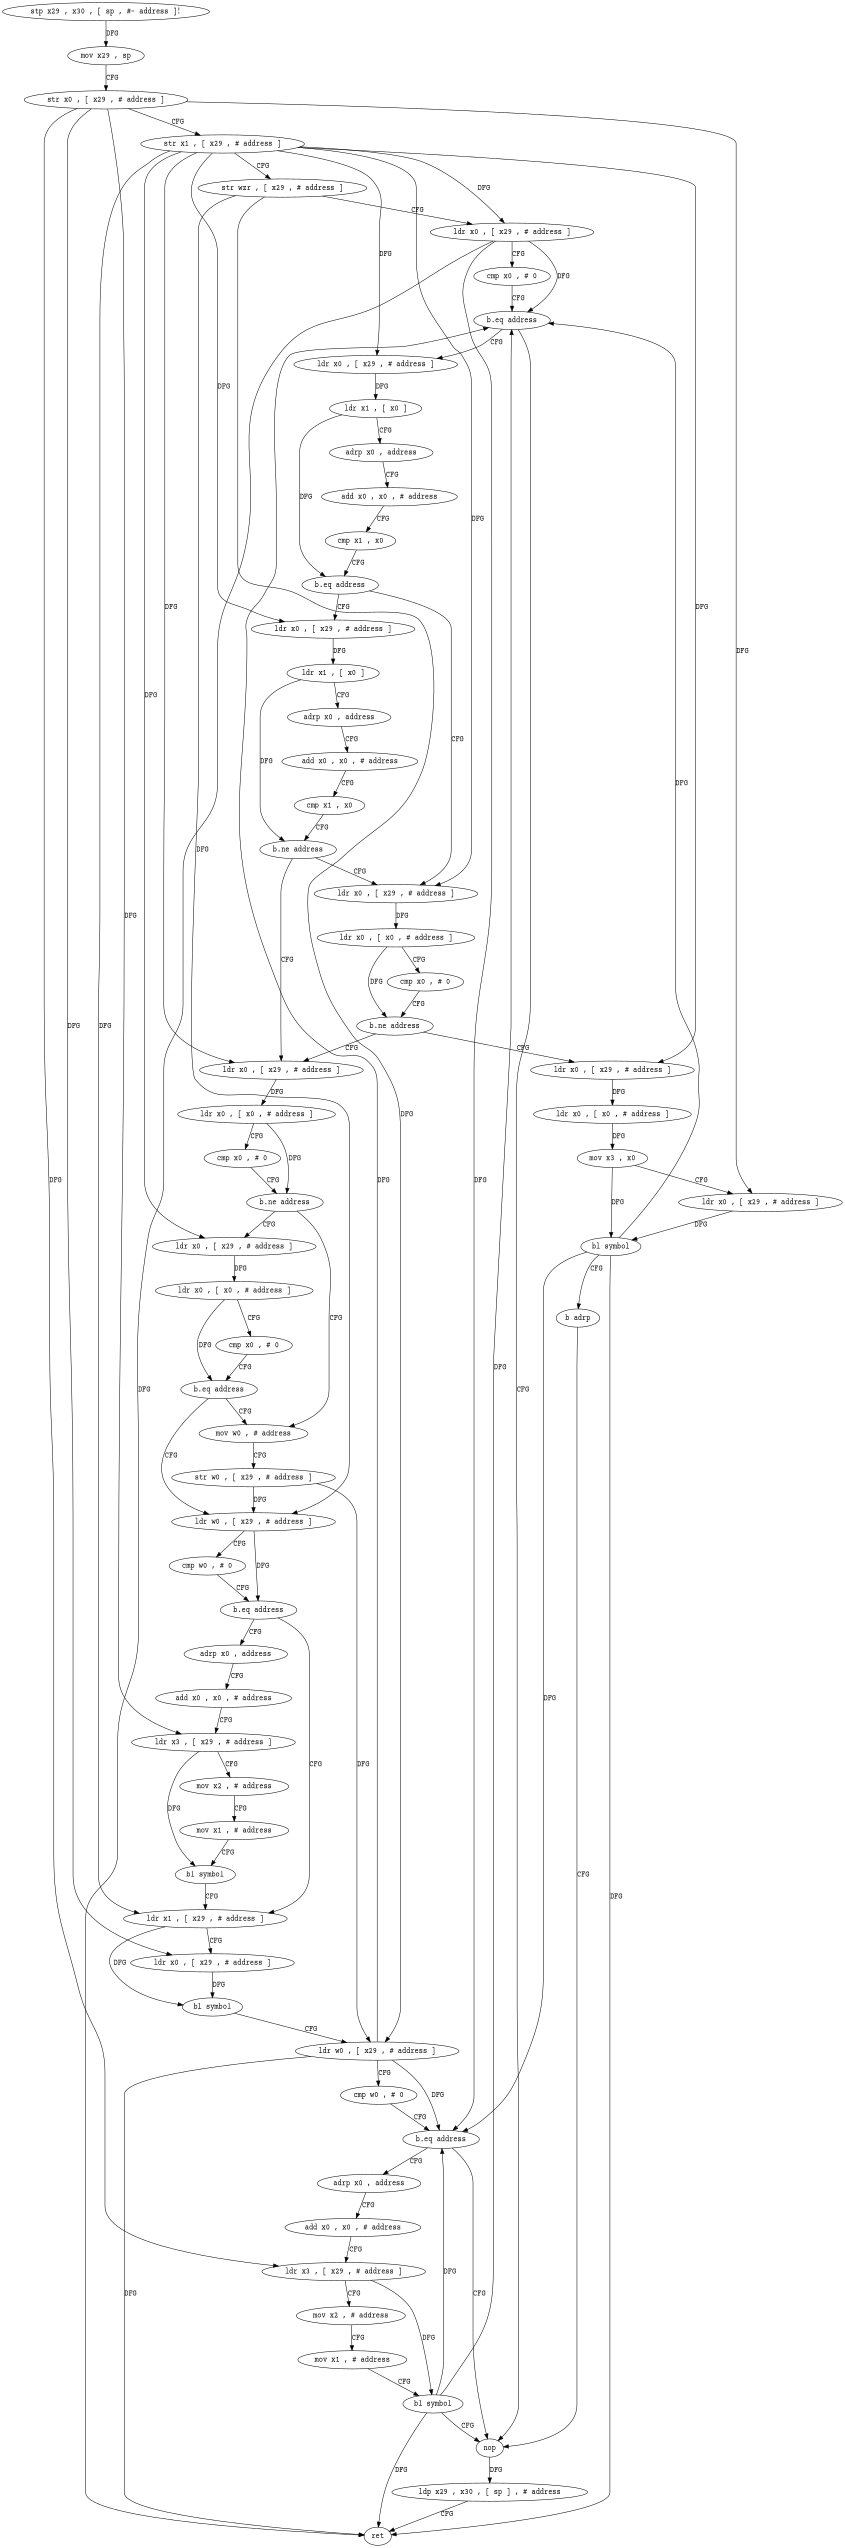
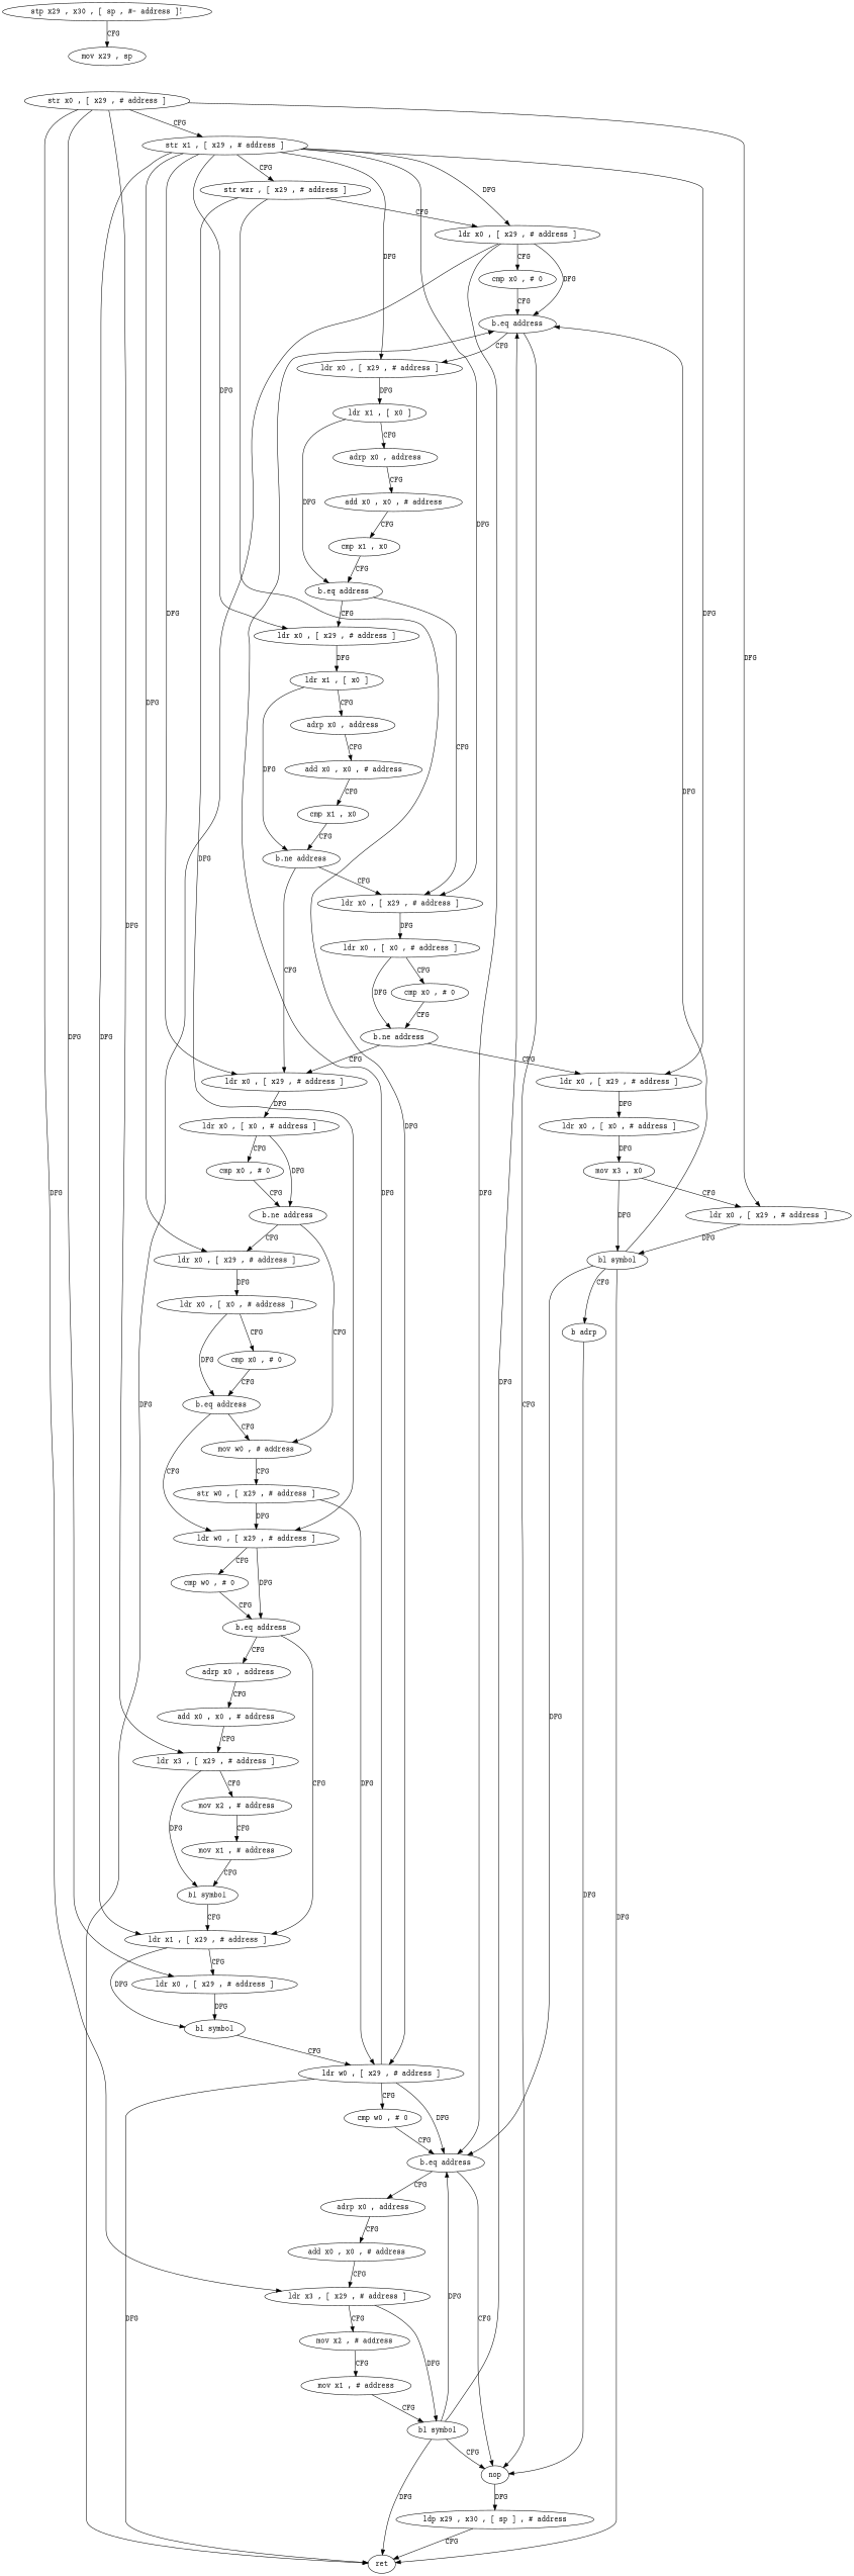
  digraph {
    fontname="Courier Prime"
    node [fontname="Courier Prime"]
    edge [fontname="Courier Prime"]
    n1 [label="stp x29 , x30 , [ sp , #- address ]!"]
    n2 [label="mov x29 , sp"]
    n3 [label="str x0 , [ x29 , # address ]"]
    n4 [label="str x1 , [ x29 , # address ]"]
    n5 [label="ldr x0 , [ x29 , # address ]"]
    n6 [label="ldr x0 , [ x29 , # address ]"]
    n7 [label="ldr x3 , [ x29 , # address ]"]
    n8 [label="ldr x3 , [ x29 , # address ]"]
    n9 [label="str wzr , [ x29 , # address ]"]
    n10 [label="ldr x0 , [ x29 , # address ]"]
    n11 [label="ldr x0 , [ x29 , # address ]"]
    n12 [label="ldr x0 , [ x29 , # address ]"]
    n13 [label="ldr x0 , [ x29 , # address ]"]
    n14 [label="ldr x0 , [ x29 , # address ]"]
    n15 [label="ldr x0 , [ x29 , # address ]"]
    n16 [label="ldr x0 , [ x29 , # address ]"]
    n17 [label="ldr x1 , [ x29 , # address ]"]
    n18 [label="bl symbol"]
    n19 [label="bl symbol"]
    n20 [label="mov x2 , # address"]
    n21 [label="bl symbol"]
    n22 [label="mov x2 , # address"]
    n23 [label="bl symbol"]
    n24 [label="ldr w0 , [ x29 , # address ]"]
    n25 [label="ldr w0 , [ x29 , # address ]"]
    n26 [label="cmp x0 , # 0"]
    n27 [label="b.eq address"]
    n28 [label=ret]
    n29 [label="b.eq address"]
    n30 [label="ldr x1 , [ x0 ]"]
    n31 [label="ldr x0 , [ x0 , # address ]"]
    n32 [label="ldr x1 , [ x0 ]"]
    n33 [label="ldr x0 , [ x0 , # address ]"]
    n34 [label="ldr x0 , [ x0 , # address ]"]
    n35 [label="ldr x0 , [ x0 , # address ]"]
    n36 [label="cmp w0 , # 0"]
    n37 [label="b.eq address"]
    n38 [label="cmp w0 , # 0"]
    n39 [label=nop]
    n40 [label="adrp x0 , address"]
    n41 [label="ldp x29 , x30 , [ sp ] , # address"]
    n42 [label="adrp x0 , address"]
    n43 [label="b.eq address"]
    n44 [label="add x0 , x0 , # address"]
    n45 [label="cmp x1 , x0"]
    n46 [label="cmp x0 , # 0"]
    n47 [label="b.ne address"]
    n48 [label="adrp x0 , address"]
    n49 [label="b.ne address"]
    n50 [label="cmp x0 , # 0"]
    n51 [label="b.ne address"]
    n52 [label="mov x3 , x0"]
    n53 [label="add x0 , x0 , # address"]
    n54 [label="cmp x1 , x0"]
    n55 [label="mov w0 , # address"]
    n56 [label="str w0 , [ x29 , # address ]"]
    n57 [label="cmp x0 , # 0"]
    n58 [label="b.eq address"]
    n59 [label="b adrp"]
    n60 [label="adrp x0 , address"]
    n61 [label="add x0 , x0 , # address"]
    n62 [label="add x0 , x0 , # address"]
    n63 [label="mov x1 , # address"]
    n64 [label="mov x1 , # address"]
-   n1 -> n2 [label=DFG]
-   n2 -> n3 [label=CFG]
+   n1 -> n2 [label=CFG]
    n3 -> n4 [label=CFG]
    n3 -> n5 [label=DFG]
    n3 -> n6 [label=DFG]
    n3 -> n7 [label=DFG]
    n3 -> n8 [label=DFG]
    n4 -> n9 [label=CFG]
    n4 -> n10 [label=DFG]
    n4 -> n11 [label=DFG]
    n4 -> n12 [label=DFG]
    n4 -> n13 [label=DFG]
    n4 -> n14 [label=DFG]
    n4 -> n15 [label=DFG]
    n4 -> n16 [label=DFG]
    n4 -> n17 [label=DFG]
    n5 -> n18 [label=DFG]
    n6 -> n19 [label=DFG]
    n7 -> n20 [label=CFG]
    n7 -> n21 [label=DFG]
    n8 -> n22 [label=CFG]
    n8 -> n23 [label=DFG]
    n9 -> n10 [label=CFG]
    n9 -> n24 [label=DFG]
    n9 -> n25 [label=DFG]
    n10 -> n26 [label=CFG]
    n10 -> n27 [label=DFG]
    n10 -> n28 [label=DFG]
    n10 -> n29 [label=DFG]
    n11 -> n30 [label=DFG]
    n12 -> n31 [label=DFG]
    n13 -> n32 [label=DFG]
    n14 -> n33 [label=DFG]
    n15 -> n34 [label=DFG]
    n16 -> n35 [label=DFG]
    n17 -> n6 [label=CFG]
    n17 -> n19 [label=DFG]
    n18 -> n27 [label=DFG]
    n18 -> n28 [label=DFG]
    n18 -> n29 [label=DFG]
    n18 -> n59 [label=CFG]
    n19 -> n25 [label=CFG]
    n20 -> n63 [label=CFG]
    n21 -> n17 [label=CFG]
    n22 -> n64 [label=CFG]
    n23 -> n27 [label=DFG]
    n23 -> n28 [label=DFG]
    n23 -> n29 [label=DFG]
    n23 -> n39 [label=CFG]
    n24 -> n36 [label=CFG]
    n24 -> n37 [label=DFG]
    n25 -> n27 [label=DFG]
    n25 -> n28 [label=DFG]
    n25 -> n29 [label=DFG]
    n25 -> n38 [label=CFG]
    n26 -> n27 [label=CFG]
    n27 -> n11 [label=CFG]
    n27 -> n39 [label=CFG]
    n29 -> n39 [label=CFG]
    n29 -> n40 [label=CFG]
    n30 -> n42 [label=CFG]
    n30 -> n43 [label=DFG]
    n31 -> n46 [label=CFG]
    n31 -> n47 [label=DFG]
    n32 -> n48 [label=CFG]
    n32 -> n49 [label=DFG]
    n33 -> n50 [label=CFG]
    n33 -> n51 [label=DFG]
    n34 -> n52 [label=DFG]
    n35 -> n57 [label=CFG]
    n35 -> n58 [label=DFG]
    n36 -> n37 [label=CFG]
    n37 -> n17 [label=CFG]
    n37 -> n60 [label=CFG]
    n38 -> n29 [label=CFG]
    n39 -> n41 [label=DFG]
    n40 -> n61 [label=CFG]
    n41 -> n28 [label=CFG]
    n42 -> n44 [label=CFG]
    n43 -> n12 [label=CFG]
    n43 -> n13 [label=CFG]
    n44 -> n45 [label=CFG]
    n45 -> n43 [label=CFG]
    n46 -> n47 [label=CFG]
    n47 -> n14 [label=CFG]
    n47 -> n15 [label=CFG]
    n48 -> n53 [label=CFG]
    n49 -> n12 [label=CFG]
    n49 -> n14 [label=CFG]
    n50 -> n51 [label=CFG]
    n51 -> n16 [label=CFG]
    n51 -> n55 [label=CFG]
    n52 -> n5 [label=CFG]
    n52 -> n18 [label=DFG]
    n53 -> n54 [label=CFG]
    n54 -> n49 [label=CFG]
    n55 -> n56 [label=CFG]
    n56 -> n24 [label=DFG]
    n56 -> n25 [label=DFG]
    n57 -> n58 [label=CFG]
    n58 -> n24 [label=CFG]
    n58 -> n55 [label=CFG]
-   n59 -> n39 [label=CFG]
+   n59 -> n39 [label=DFG]
    n60 -> n62 [label=CFG]
    n61 -> n8 [label=CFG]
    n62 -> n7 [label=CFG]
    n63 -> n21 [label=CFG]
    n64 -> n23 [label=CFG]
  }
